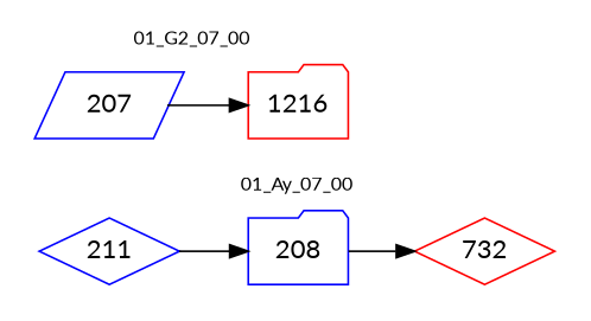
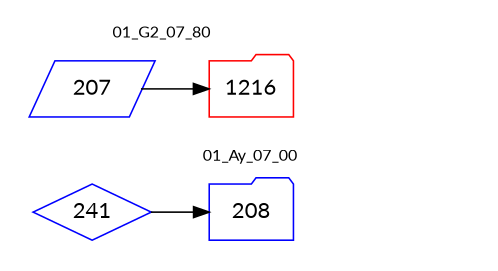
  digraph {
    fontname=Lato
    rankdir=LR
    node [color=blue fontname=Lato shape=folder]
    edge [color=black fontname=Lato]
    n1 [label=208]
-   n2 [label=211 shape=diamond]
-   n3 [color=red label=732 shape=diamond]
+   n2 [label=241 shape=diamond]
    n4 [label=207 shape=parallelogram]
    n5 [color=red label=1216]
    subgraph cluster_1 {
      color=white
      fontsize=10
      label="01_Ay_07_00"
      n1
      n2
-     n3
    }
    subgraph cluster_2 {
      color=white
      fontsize=10
-     label="01_G2_07_00"
+     label="01_G2_07_80"
      n4
      n5
    }
-   n1 -> n3
    n2 -> n1
    n4 -> n5
  }
